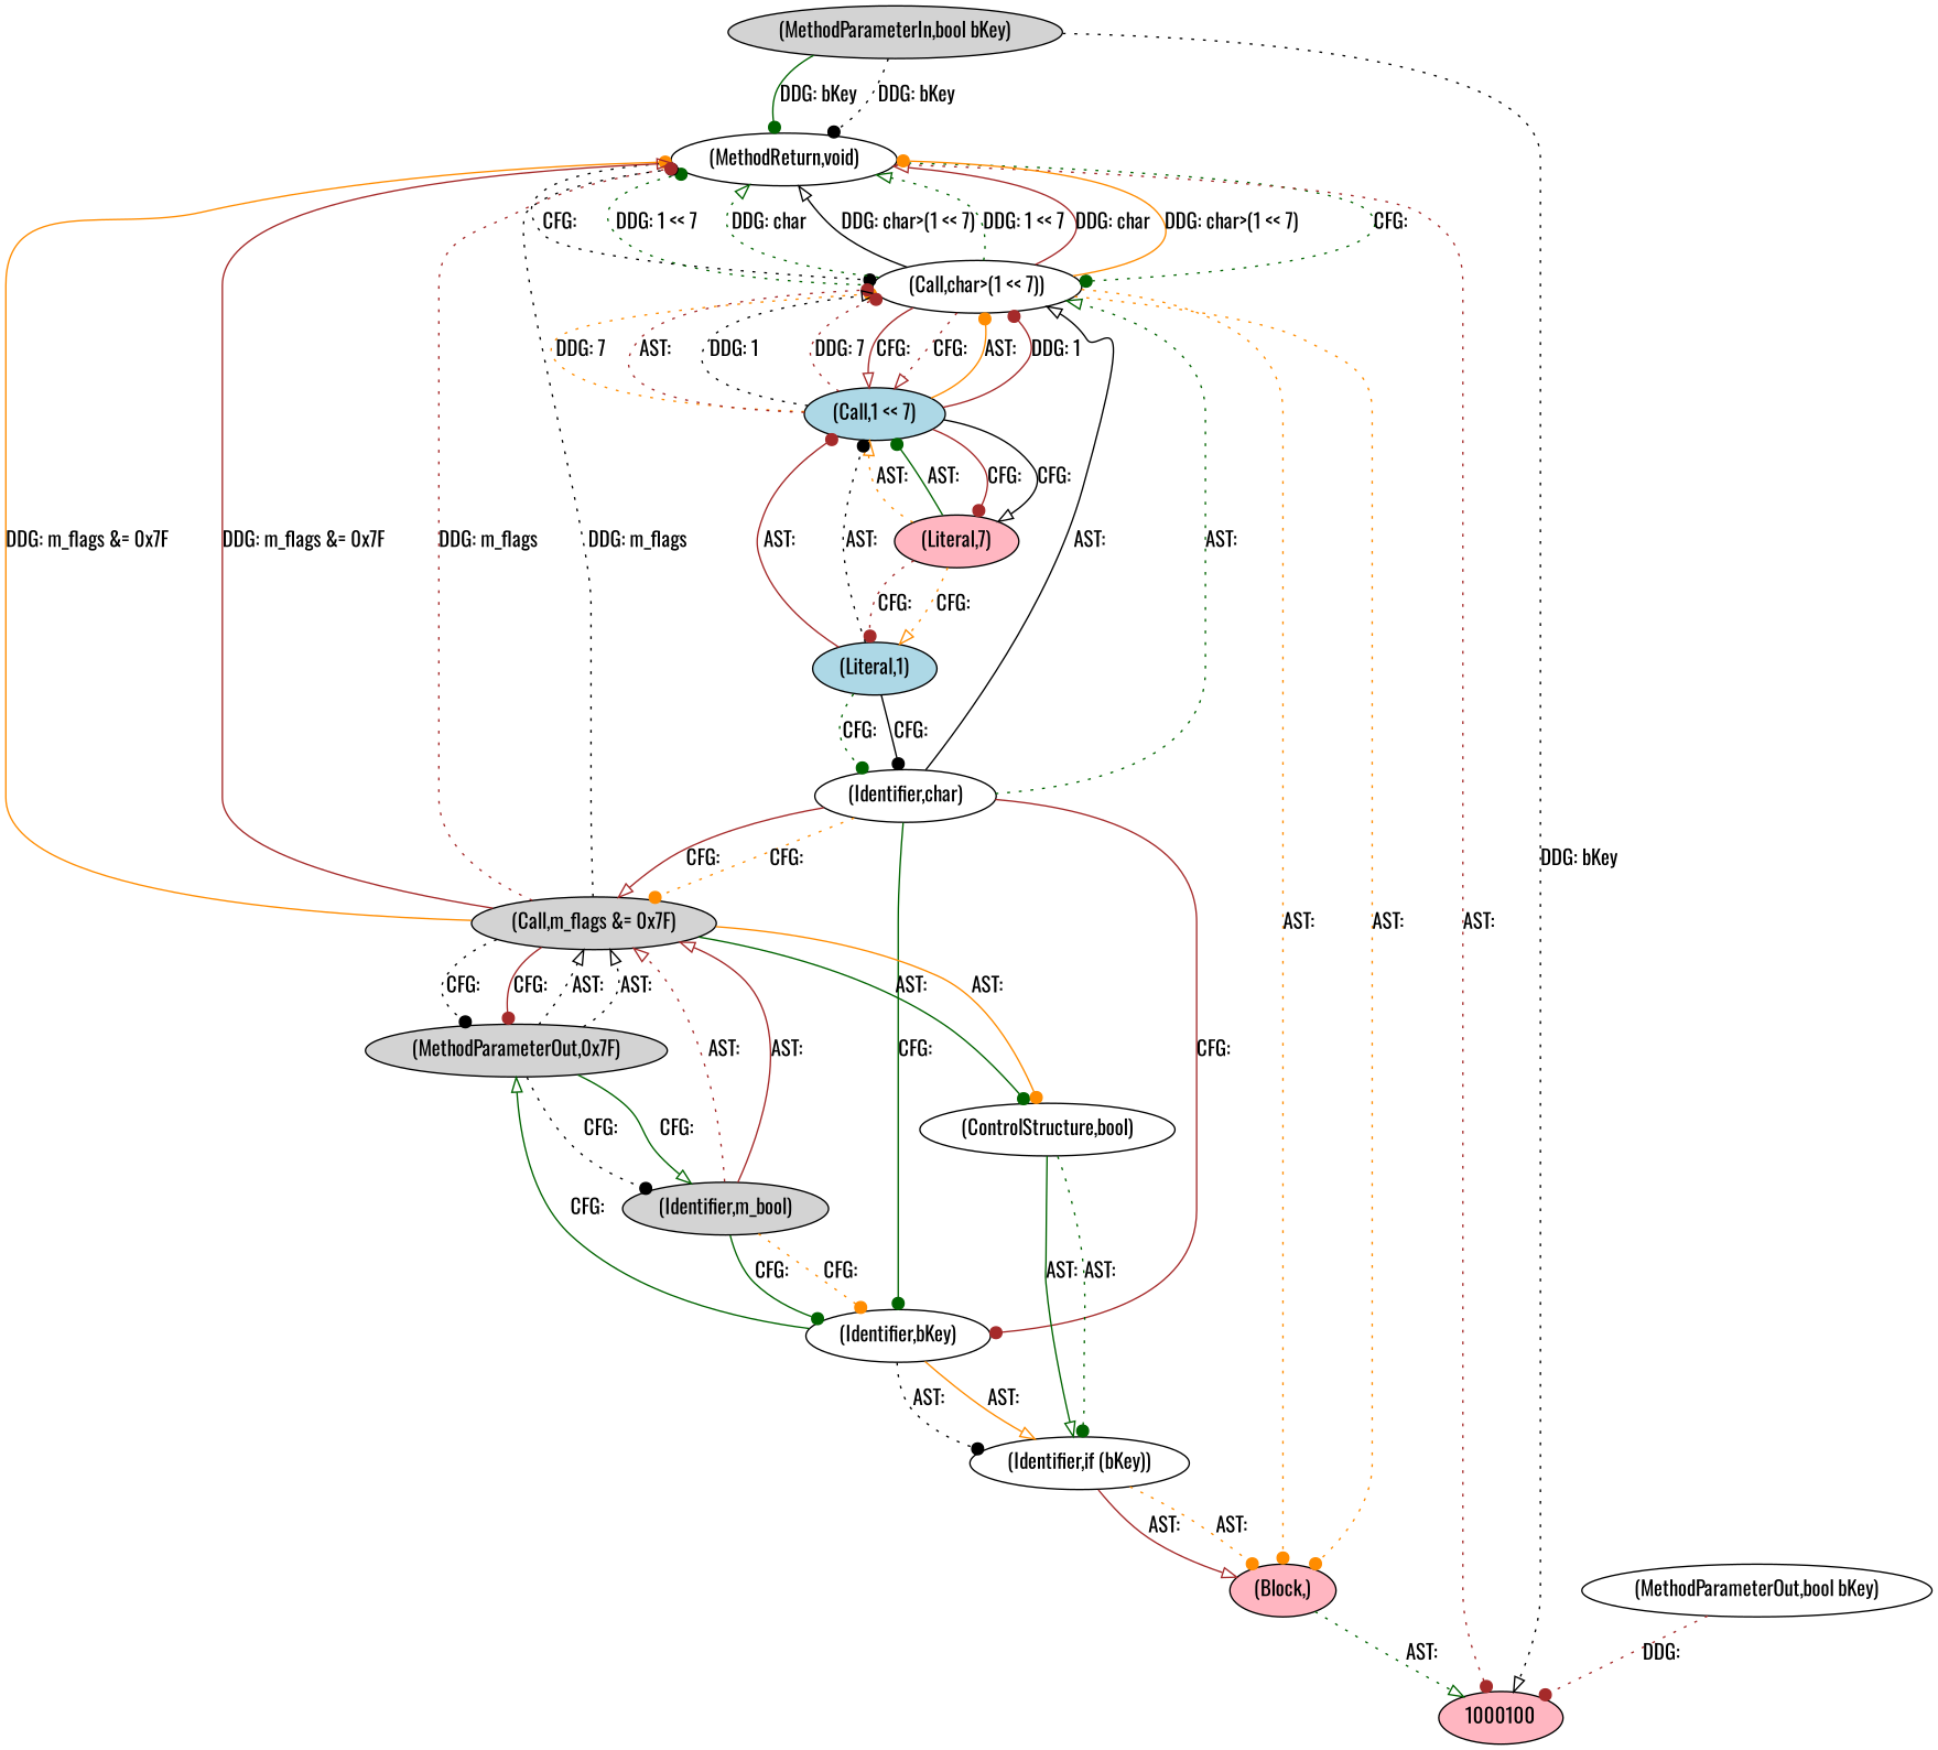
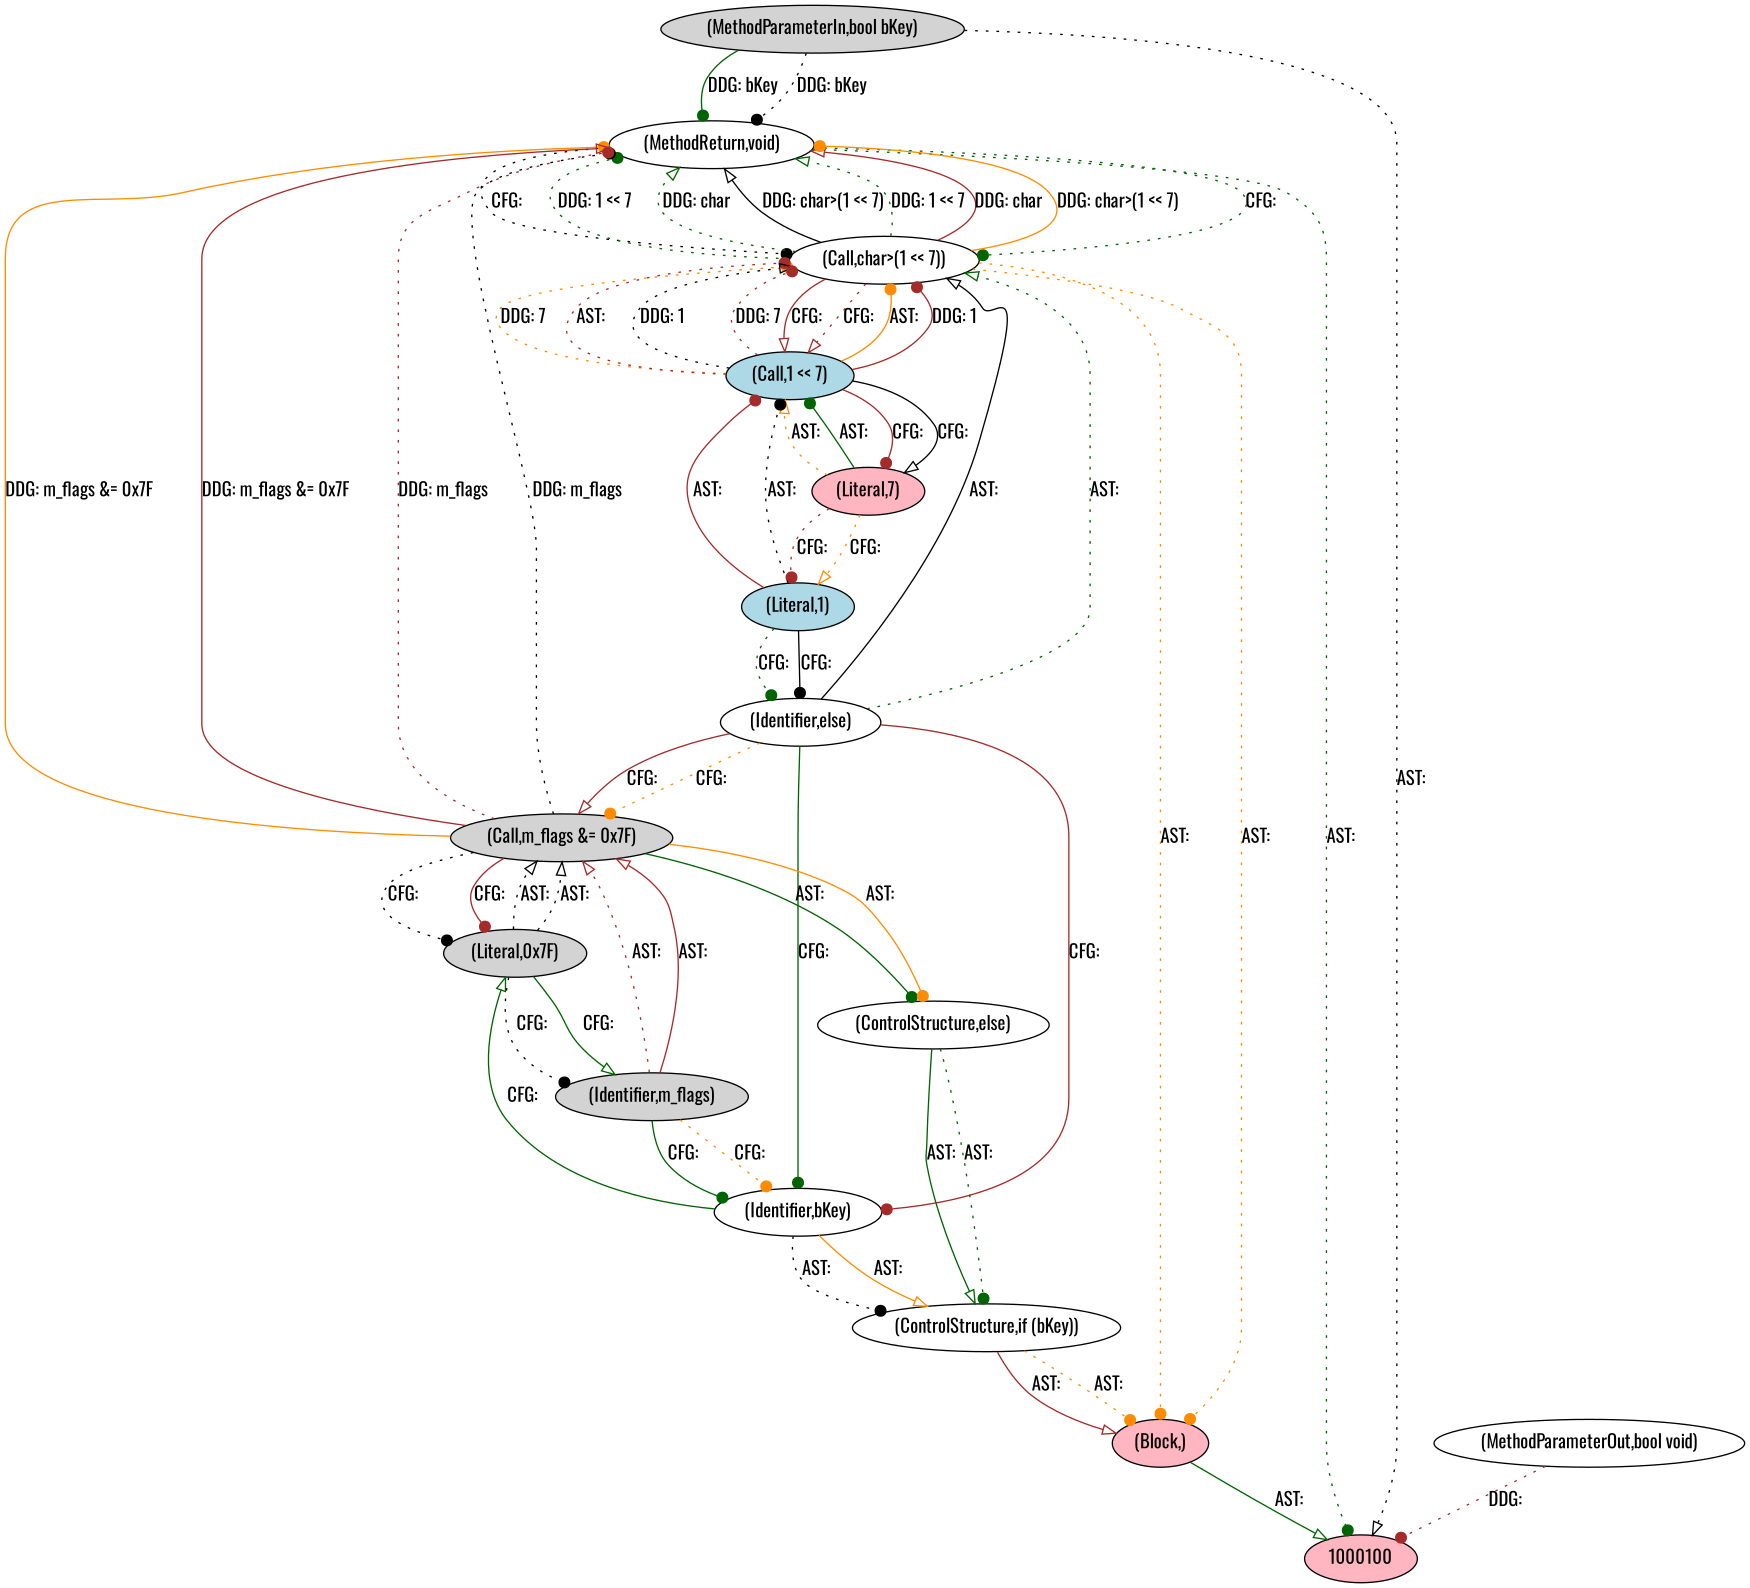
  digraph {
    fontname=Oswald
    node [fillcolor=white fontname=Oswald style=filled]
    edge [arrowhead=dot color=brown fontname=Oswald style=dotted]
    n1 [label="(MethodReturn,void)"]
    n2 [label="(Call,char>(1 << 7))"]
    1000100 [fillcolor=lightpink]
    n4 [fillcolor=lightpink label="(Block,)"]
    n5 [fillcolor=lightblue label="(Call,1 << 7)"]
    n6 [fillcolor=lightgrey label="(MethodParameterIn,bool bKey)"]
-   n7 [label="(MethodParameterOut,bool bKey)"]
-   n8 [label="(Identifier,if (bKey))"]
+   n7 [label="(MethodParameterOut,bool void)"]
+   n8 [label="(ControlStructure,if (bKey))"]
    n9 [label="(Identifier,bKey)"]
-   n10 [fillcolor=lightgrey label="(MethodParameterOut,0x7F)"]
+   n10 [fillcolor=lightgrey label="(Literal,0x7F)"]
    n11 [fillcolor=lightpink label="(Literal,7)"]
-   n12 [label="(Identifier,char)"]
+   n12 [label="(Identifier,else)"]
    n13 [fillcolor=lightgrey label="(Call,m_flags &= 0x7F)"]
-   n14 [label="(ControlStructure,bool)"]
+   n14 [label="(ControlStructure,else)"]
    n15 [fillcolor=lightblue label="(Literal,1)"]
-   n16 [fillcolor=lightgrey label="(Identifier,m_bool)"]
+   n16 [fillcolor=lightgrey label="(Identifier,m_flags)"]
    n1 -> n2 [color=darkgreen label="CFG: "]
    n1 -> n2 [color=black label="CFG: "]
-   n1 -> 1000100 [label="AST: "]
+   n1 -> 1000100 [color=darkgreen label="AST: "]
    n2 -> n1 [color=darkgreen label="DDG: 1 << 7"]
    n2 -> n1 [arrowhead=onormal color=darkgreen label="DDG: char"]
    n2 -> n1 [arrowhead=onormal color=black label="DDG: char>(1 << 7)" style=solid]
    n2 -> n1 [arrowhead=onormal color=darkgreen label="DDG: 1 << 7"]
    n2 -> n1 [arrowhead=onormal label="DDG: char" style=solid]
    n2 -> n1 [color=darkorange label="DDG: char>(1 << 7)" style=solid]
    n2 -> n4 [color=darkorange label="AST: "]
    n2 -> n4 [color=darkorange label="AST: "]
    n2 -> n5 [arrowhead=onormal label="CFG: " style=solid]
    n2 -> n5 [arrowhead=onormal label="CFG: "]
-   n4 -> 1000100 [arrowhead=onormal color=darkgreen label="AST: "]
+   n4 -> 1000100 [arrowhead=onormal color=darkgreen label="AST: " style=solid]
    n5 -> n2 [color=darkorange label="AST: " style=solid]
    n5 -> n2 [label="DDG: 1" style=solid]
    n5 -> n2 [color=darkorange label="DDG: 7"]
    n5 -> n2 [label="AST: "]
    n5 -> n2 [arrowhead=onormal color=black label="DDG: 1"]
    n5 -> n2 [label="DDG: 7"]
    n5 -> n11 [label="CFG: " style=solid]
    n5 -> n11 [arrowhead=onormal color=black label="CFG: " style=solid]
    n6 -> n1 [color=black label="DDG: bKey"]
    n6 -> n1 [color=darkgreen label="DDG: bKey" style=solid]
-   n6 -> 1000100 [arrowhead=onormal color=black label="DDG: bKey"]
+   n6 -> 1000100 [arrowhead=onormal color=black label="AST: "]
    n7 -> 1000100 [label="DDG: "]
    n8 -> n4 [arrowhead=onormal label="AST: " style=solid]
    n8 -> n4 [color=darkorange label="AST: "]
    n9 -> n8 [color=black label="AST: "]
    n9 -> n8 [arrowhead=onormal color=darkorange label="AST: " style=solid]
    n9 -> n10 [arrowhead=onormal color=darkgreen label="CFG: " style=solid]
    n10 -> n13 [arrowhead=onormal color=black label="AST: "]
    n10 -> n13 [arrowhead=onormal color=black label="AST: "]
    n10 -> n16 [color=black label="CFG: "]
    n10 -> n16 [arrowhead=onormal color=darkgreen label="CFG: " style=solid]
    n11 -> n5 [arrowhead=onormal color=darkorange label="AST: "]
    n11 -> n5 [color=darkgreen label="AST: " style=solid]
    n11 -> n15 [arrowhead=onormal color=darkorange label="CFG: "]
    n11 -> n15 [label="CFG: "]
    n12 -> n2 [arrowhead=onormal color=black label="AST: " style=solid]
    n12 -> n2 [arrowhead=onormal color=darkgreen label="AST: "]
    n12 -> n9 [color=darkgreen label="CFG: " style=solid]
    n12 -> n9 [label="CFG: " style=solid]
    n12 -> n13 [color=darkorange label="CFG: "]
    n12 -> n13 [arrowhead=onormal label="CFG: " style=solid]
    n13 -> n1 [color=black label="DDG: m_flags"]
    n13 -> n1 [color=darkorange label="DDG: m_flags &= 0x7F" style=solid]
    n13 -> n1 [label="DDG: m_flags"]
    n13 -> n1 [arrowhead=onormal label="DDG: m_flags &= 0x7F" style=solid]
    n13 -> n10 [color=black label="CFG: "]
    n13 -> n10 [label="CFG: " style=solid]
    n13 -> n14 [color=darkgreen label="AST: " style=solid]
    n13 -> n14 [color=darkorange label="AST: " style=solid]
    n14 -> n8 [arrowhead=onormal color=darkgreen label="AST: " style=solid]
    n14 -> n8 [color=darkgreen label="AST: "]
    n15 -> n5 [label="AST: " style=solid]
    n15 -> n5 [color=black label="AST: "]
    n15 -> n12 [color=black label="CFG: " style=solid]
    n15 -> n12 [color=darkgreen label="CFG: "]
    n16 -> n9 [color=darkgreen label="CFG: " style=solid]
    n16 -> n9 [color=darkorange label="CFG: "]
    n16 -> n13 [arrowhead=onormal label="AST: " style=solid]
    n16 -> n13 [arrowhead=onormal label="AST: "]
  }
